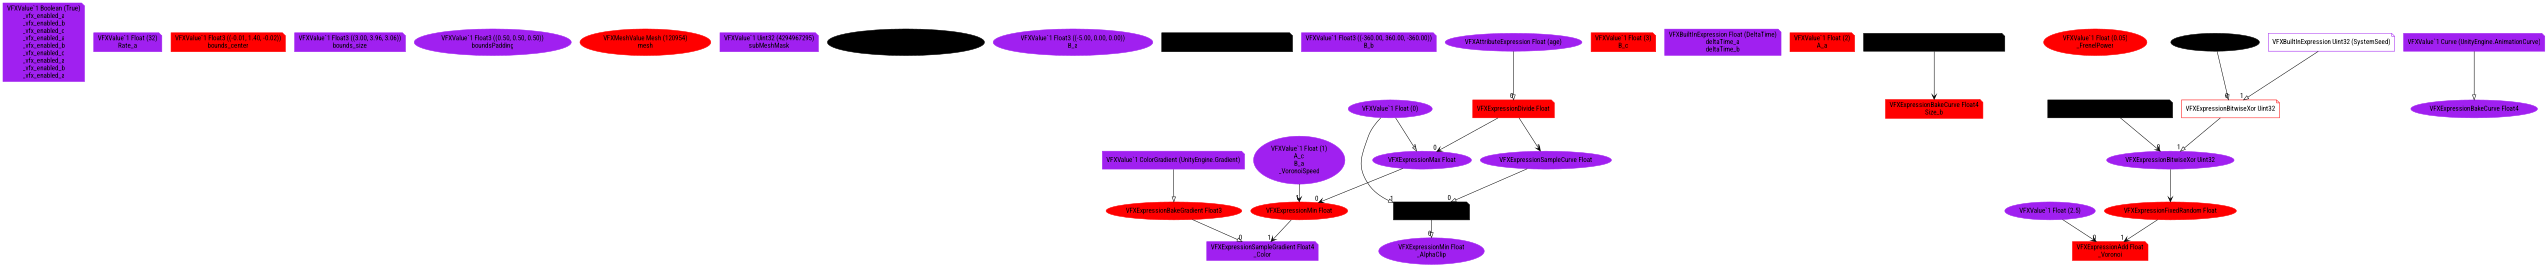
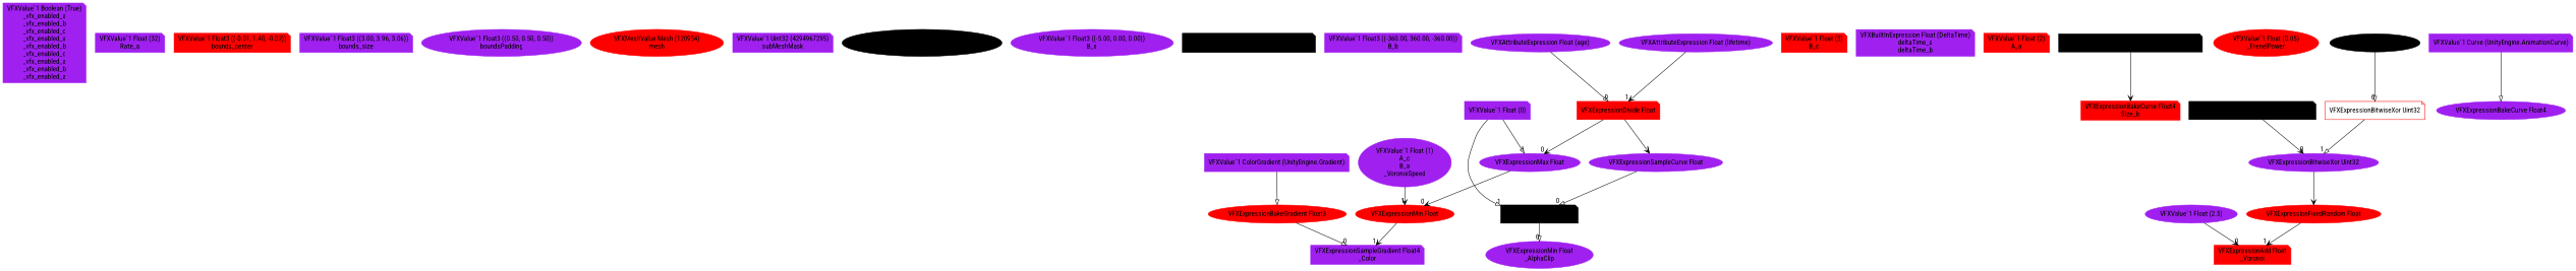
  digraph {
    fontname="Roboto Condensed"
    node [color=purple fontname="Roboto Condensed" shape=note style=filled]
    edge [arrowhead=vee fontname="Roboto Condensed" headlabel=1]
    n1 [label="VFXValue`1 Boolean (True)\n_vfx_enabled_a\n_vfx_enabled_b\n_vfx_enabled_c\n_vfx_enabled_a\n_vfx_enabled_b\n_vfx_enabled_c\n_vfx_enabled_a\n_vfx_enabled_b\n_vfx_enabled_a"]
    n2 [label="VFXValue`1 Float (32)\nRate_a"]
    n3 [color=red label="VFXValue`1 Float3 ((-0.01, 1.40, -0.02))\nbounds_center"]
    n4 [label="VFXValue`1 Float3 ((3.00, 3.96, 3.06))\nbounds_size"]
    n5 [label="VFXValue`1 Float3 ((0.50, 0.50, 0.50))\nboundsPadding" shape=ellipse]
    n6 [color=red label="VFXMeshValue Mesh (120954)\nmesh" shape=ellipse]
    n7 [label="VFXValue`1 Uint32 (4294967295)\nsubMeshMask"]
    n8 [color=black label="VFXValue`1 Float3 ((5.00, 0.50, 0.00))\nA_a" shape=ellipse]
    n9 [label="VFXValue`1 Float3 ((-5.00, 0.00, 0.00))\nB_a" shape=ellipse]
    n10 [color=black label="VFXValue`1 Float3 ((387.70, 360.00, 360.00))\nA_b"]
    n11 [label="VFXValue`1 Float3 ((-360.00, 360.00, -360.00))\nB_b"]
    n12 [label="VFXValue`1 Float (1)\nA_c\nB_a\n_VoronoiSpeed" shape=ellipse]
    n13 [color=red label="VFXExpressionMin Float" shape=ellipse]
    n14 [label="VFXExpressionSampleGradient Float4\n_Color"]
    n15 [label="VFXExpressionMin Float\n_AlphaClip" shape=ellipse]
    n16 [color=red label="VFXValue`1 Float (3)\nB_c"]
    n17 [label="VFXBuiltInExpression Float (DeltaTime)\ndeltaTime_a\ndeltaTime_b"]
    n18 [color=red label="VFXValue`1 Float (2)\nA_a"]
    n19 [color=red label="VFXExpressionBakeCurve Float4\nSize_b"]
    n20 [color=black label="VFXValue`1 Curve (UnityEngine.AnimationCurve)"]
    n21 [color=red label="VFXExpressionBakeGradient Float3" shape=ellipse]
    n22 [label="VFXValue`1 ColorGradient (UnityEngine.Gradient)"]
    n23 [label="VFXExpressionMax Float" shape=ellipse]
    n24 [color=red label="VFXExpressionDivide Float"]
    n25 [label="VFXExpressionSampleCurve Float" shape=ellipse]
    n26 [color=black label="VFXExpressionMax Float"]
    n27 [label="VFXAttributeExpression Float (age)" shape=ellipse]
-   n29 [label="VFXValue`1 Float (0)" shape=ellipse]
+   n28 [label="VFXAttributeExpression Float (lifetime)" shape=ellipse]
+   n29 [label="VFXValue`1 Float (0)"]
    n30 [color=red label="VFXValue`1 Float (0.05)\n_FrenelPower" shape=ellipse]
    n31 [color=red label="VFXExpressionAdd Float\n_Voronoi"]
    n32 [label="VFXValue`1 Float (2.5)" shape=ellipse]
    n33 [color=red label="VFXExpressionFixedRandom Float" shape=ellipse]
    n34 [label="VFXExpressionBitwiseXor Uint32" shape=ellipse]
    n35 [color=black label="VFXAttributeExpression Uint32 (particleId)"]
    n36 [color=red label="VFXExpressionBitwiseXor Uint32" style=""]
    n37 [color=black label="VFXValue`1 Uint32 (0)" shape=ellipse]
-   n38 [label="VFXBuiltInExpression Uint32 (SystemSeed)" style=""]
    n39 [label="VFXExpressionBakeCurve Float4" shape=ellipse]
    n40 [label="VFXValue`1 Curve (UnityEngine.AnimationCurve)"]
    n12 -> n13
    n13 -> n14
    n20 -> n19 [headlabel=""]
    n21 -> n14 [arrowhead=onormal headlabel=0]
    n22 -> n21 [arrowhead=onormal headlabel=""]
    n23 -> n13 [headlabel=0]
    n24 -> n23 [headlabel=0]
    n24 -> n25
    n25 -> n26 [arrowhead=onormal headlabel=0]
    n26 -> n15 [arrowhead=onormal headlabel=0]
    n27 -> n24 [arrowhead=onormal headlabel=0]
+   n28 -> n24
    n29 -> n23 [arrowhead=onormal]
    n29 -> n26 [arrowhead=onormal]
    n32 -> n31 [headlabel=0]
    n33 -> n31
    n34 -> n33 [headlabel=""]
    n35 -> n34 [headlabel=0]
    n36 -> n34 [arrowhead=onormal]
    n37 -> n36 [arrowhead=onormal headlabel=0]
-   n38 -> n36 [arrowhead=onormal]
    n40 -> n39 [arrowhead=onormal headlabel=""]
  }
